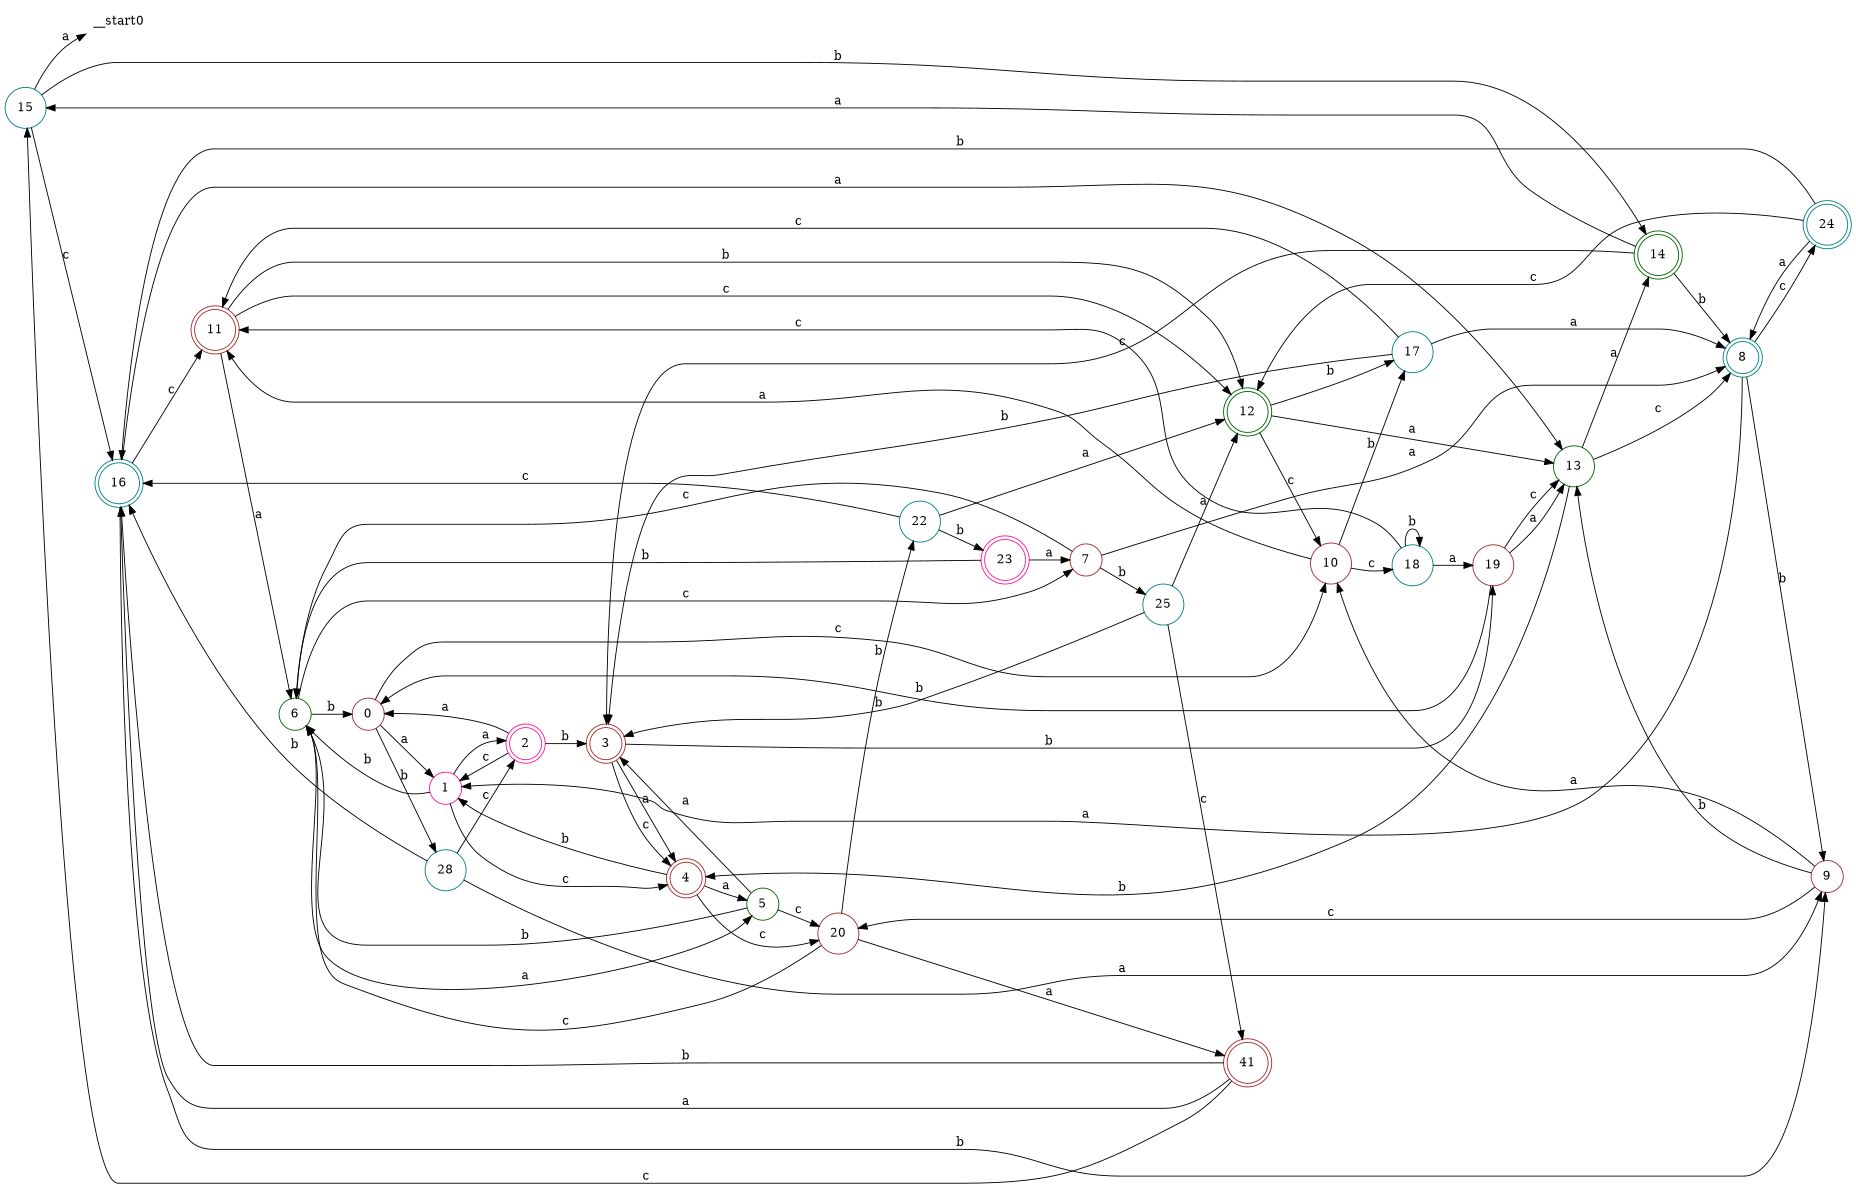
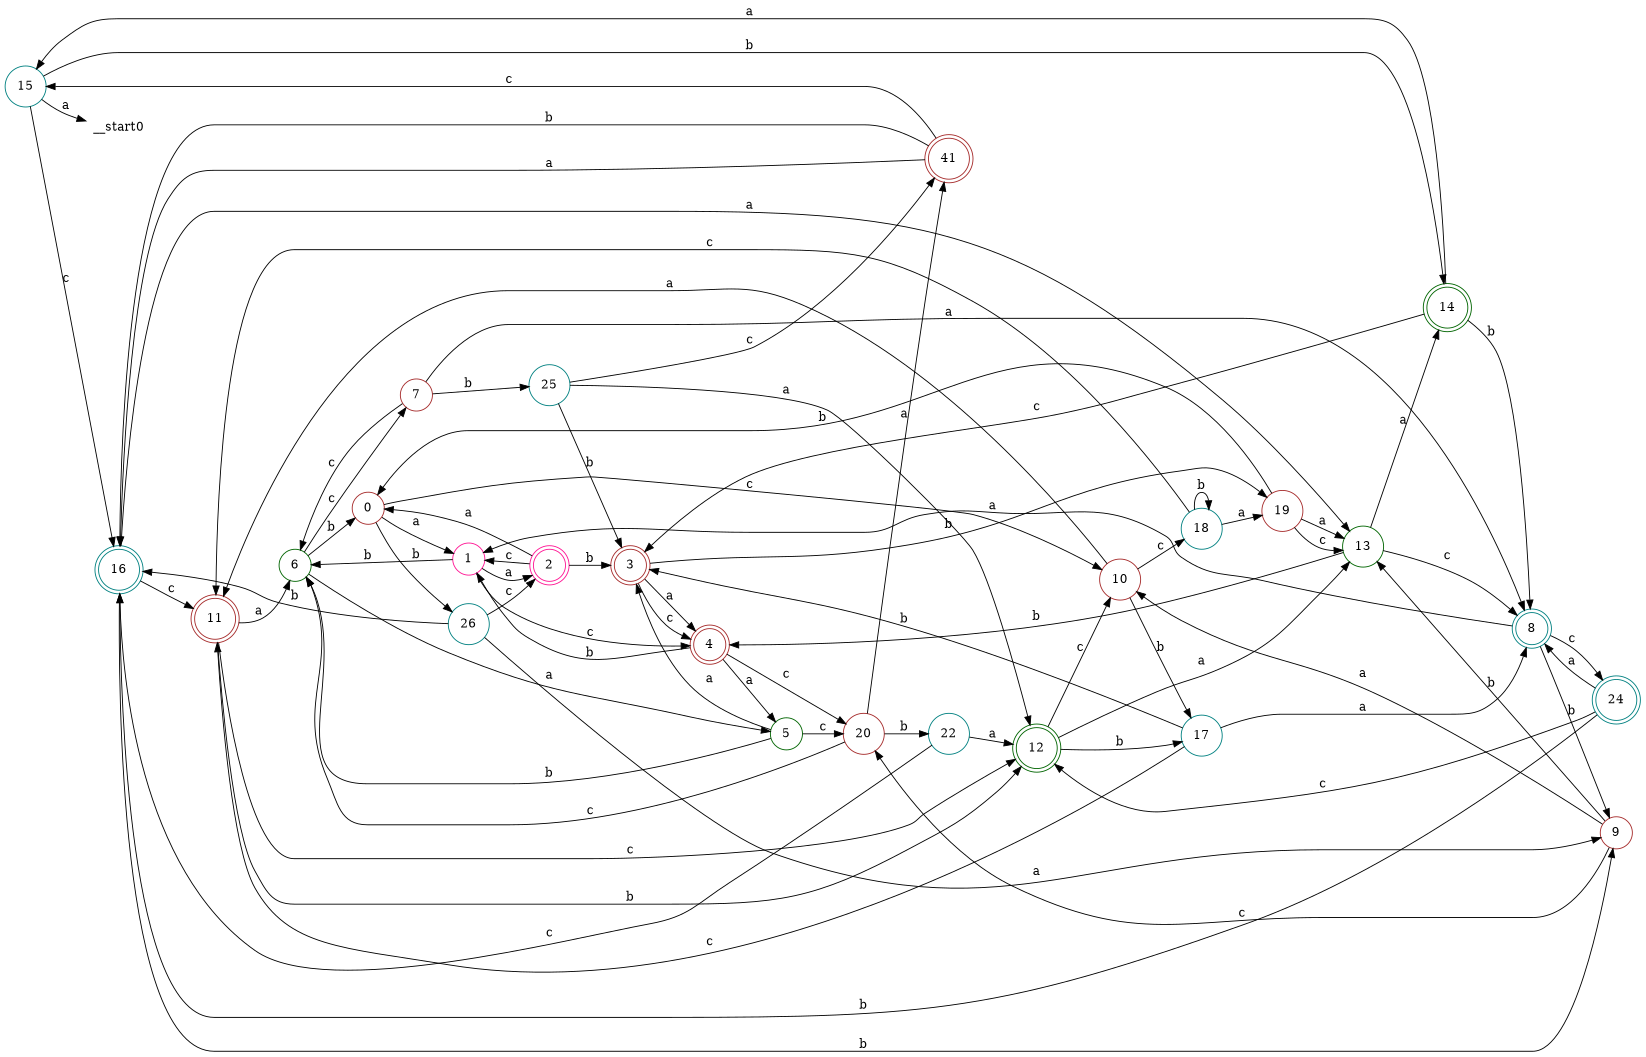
  digraph {
    rankdir=LR
    node [color=brown shape=circle fillcolor=white style=filled]
    __start0 [shape=none fillcolor="" style=""]
    n2 [label=0]
    n3 [color=deeppink label=1]
    n4 [label=10]
-   n5 [color=teal label=28]
+   n5 [color=teal label=26]
    n6 [color=deeppink label=2 shape=doublecircle style="rounded,filled"]
    n7 [label=4 shape=doublecircle style="rounded,filled"]
    n8 [color=darkgreen label=6]
    n9 [label=11 shape=doublecircle style="rounded,filled"]
    n10 [color=teal label=17]
    n11 [color=teal label=18]
    n12 [label=9]
    n13 [color=teal label=16 shape=doublecircle style="rounded,filled"]
    n14 [label=3 shape=doublecircle style="rounded,filled"]
    n15 [color=darkgreen label=5]
    n16 [label=20]
    n17 [label=7]
    n18 [label=19]
    n19 [color=darkgreen label=13]
    n20 [label=41 shape=doublecircle style="rounded,filled"]
    n21 [color=teal label=22]
    n22 [color=teal label=8 shape=doublecircle style="rounded,filled"]
    n23 [color=teal label=25]
    n24 [color=teal label=24 shape=doublecircle style="rounded,filled"]
    n25 [color=darkgreen label=12 shape=doublecircle style="rounded,filled"]
    n26 [color=darkgreen label=14 shape=doublecircle style="rounded,filled"]
    n27 [color=teal label=15]
-   n28 [color=deeppink label=23 shape=doublecircle style="rounded,filled"]
    n2 -> n3 [label=a]
    n2 -> n4 [label=c]
    n2 -> n5 [label=b]
    n3 -> n6 [label=a]
    n3 -> n7 [label=c]
    n3 -> n8 [label=b]
    n4 -> n9 [label=a]
    n4 -> n10 [label=b]
    n4 -> n11 [label=c]
    n5 -> n6 [label=c]
    n5 -> n12 [label=a]
    n5 -> n13 [label=b]
    n6 -> n2 [label=a]
    n6 -> n3 [label=c]
    n6 -> n14 [label=b]
    n7 -> n3 [label=b]
    n7 -> n15 [label=a]
    n7 -> n16 [label=c]
    n8 -> n2 [label=b]
    n8 -> n15 [label=a]
    n8 -> n17 [label=c]
    n9 -> n8 [label=a]
    n9 -> n25 [label=b]
    n9 -> n25 [label=c]
    n10 -> n9 [label=c]
    n10 -> n14 [label=b]
    n10 -> n22 [label=a]
    n11 -> n9 [label=c]
    n11 -> n11 [label=b]
    n11 -> n18 [label=a]
    n12 -> n4 [label=a]
    n12 -> n16 [label=c]
    n12 -> n19 [label=b]
    n13 -> n9 [label=c]
    n13 -> n12 [label=b]
    n13 -> n19 [label=a]
    n14 -> n7 [label=a]
    n14 -> n7 [label=c]
    n14 -> n18 [label=b]
    n15 -> n8 [label=b]
    n15 -> n14 [label=a]
    n15 -> n16 [label=c]
    n16 -> n8 [label=c]
    n16 -> n20 [label=a]
    n16 -> n21 [label=b]
    n17 -> n8 [label=c]
    n17 -> n22 [label=a]
    n17 -> n23 [label=b]
    n18 -> n2 [label=b]
    n18 -> n19 [label=a]
    n18 -> n19 [label=c]
    n19 -> n7 [label=b]
    n19 -> n22 [label=c]
    n19 -> n26 [label=a]
    n20 -> n13 [label=a]
    n20 -> n13 [label=b]
    n20 -> n27 [label=c]
    n21 -> n13 [label=c]
    n21 -> n25 [label=a]
-   n21 -> n28 [label=b]
    n22 -> n3 [label=a]
    n22 -> n12 [label=b]
    n22 -> n24 [label=c]
    n23 -> n14 [label=b]
    n23 -> n20 [label=c]
    n23 -> n25 [label=a]
    n24 -> n13 [label=b]
    n24 -> n22 [label=a]
    n24 -> n25 [label=c]
    n25 -> n4 [label=c]
    n25 -> n10 [label=b]
    n25 -> n19 [label=a]
    n26 -> n14 [label=c]
    n26 -> n22 [label=b]
    n26 -> n27 [label=a]
    n27 -> __start0 [label=a]
    n27 -> n13 [label=c]
    n27 -> n26 [label=b]
-   n28 -> n8 [label=b]
-   n28 -> n17 [label=a]
  }
